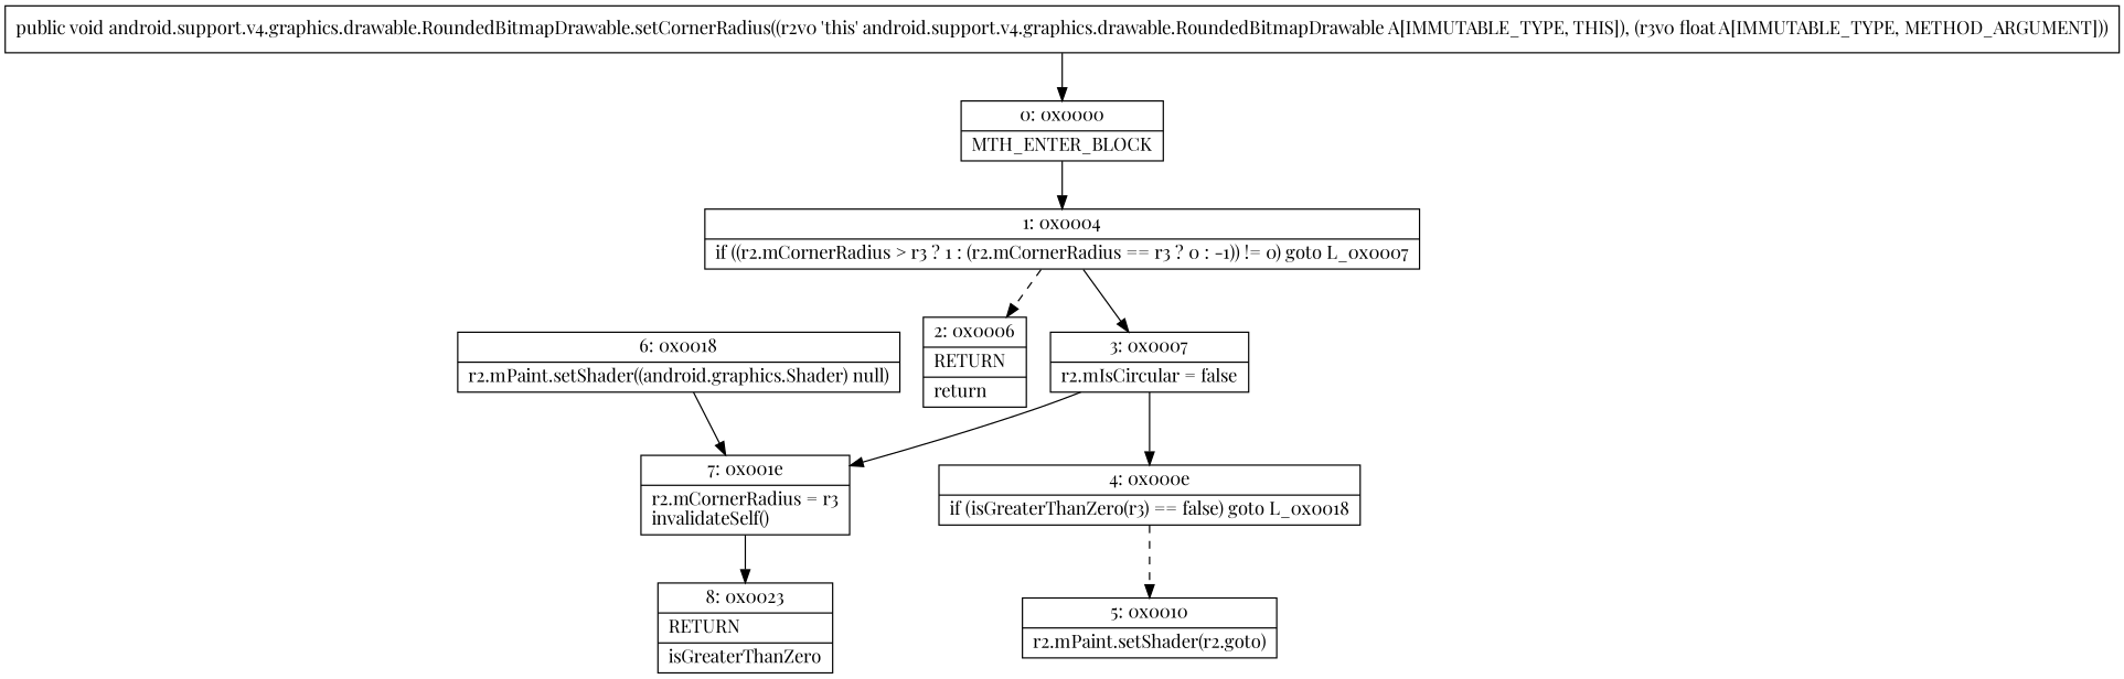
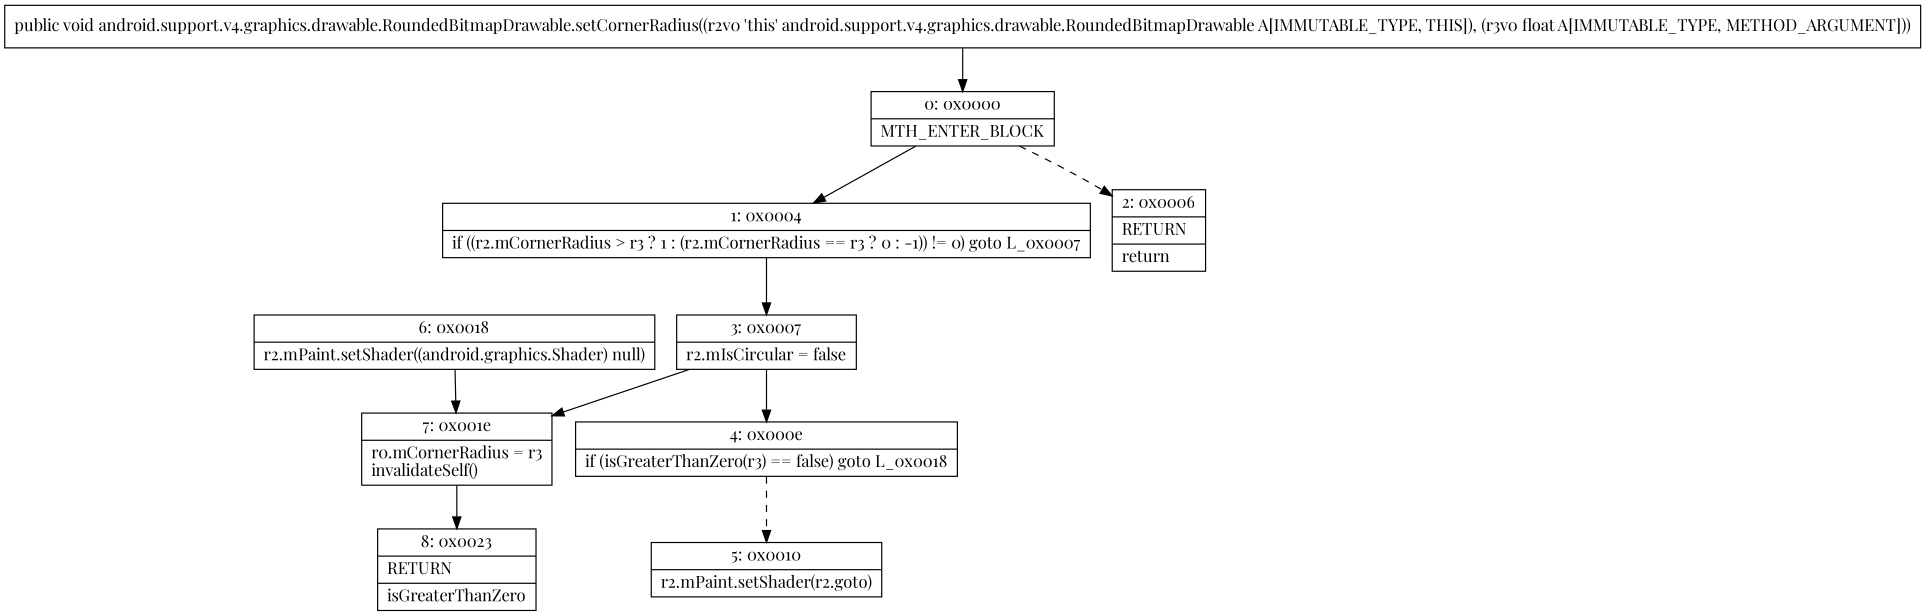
  digraph {
    fontname="Playfair Display"
    node [fontname="Playfair Display" shape=record]
    edge [fontname="Playfair Display"]
    n1 [label="{0\:\ 0x0000|MTH_ENTER_BLOCK\l}"]
    n2 [label="{1\:\ 0x0004|if ((r2.mCornerRadius \> r3 ? 1 : (r2.mCornerRadius == r3 ? 0 : \-1)) != 0) goto L_0x0007\l}"]
    n3 [label="{2\:\ 0x0006|RETURN\l|return\l}"]
    n4 [label="{3\:\ 0x0007|r2.mIsCircular = false\l}"]
    n5 [label="{4\:\ 0x000e|if (isGreaterThanZero(r3) == false) goto L_0x0018\l}"]
-   n6 [label="{7\:\ 0x001e|r2.mCornerRadius = r3\linvalidateSelf()\l}"]
+   n6 [label="{7\:\ 0x001e|r0.mCornerRadius = r3\linvalidateSelf()\l}"]
    n7 [label="{5\:\ 0x0010|r2.mPaint.setShader(r2.goto)\l}"]
    n8 [label="{6\:\ 0x0018|r2.mPaint.setShader((android.graphics.Shader) null)\l}"]
    n9 [label="{8\:\ 0x0023|RETURN\l|isGreaterThanZero\l}"]
    n10 [label="{public void android.support.v4.graphics.drawable.RoundedBitmapDrawable.setCornerRadius((r2v0 'this' android.support.v4.graphics.drawable.RoundedBitmapDrawable A[IMMUTABLE_TYPE, THIS]), (r3v0 float A[IMMUTABLE_TYPE, METHOD_ARGUMENT])) }"]
    n1 -> n2
-   n2 -> n3 [style=dashed]
+   n1 -> n3 [style=dashed]
    n2 -> n4
    n4 -> n5
    n4 -> n6
    n5 -> n7 [style=dashed]
    n6 -> n9
    n8 -> n6
    n10 -> n1
  }
